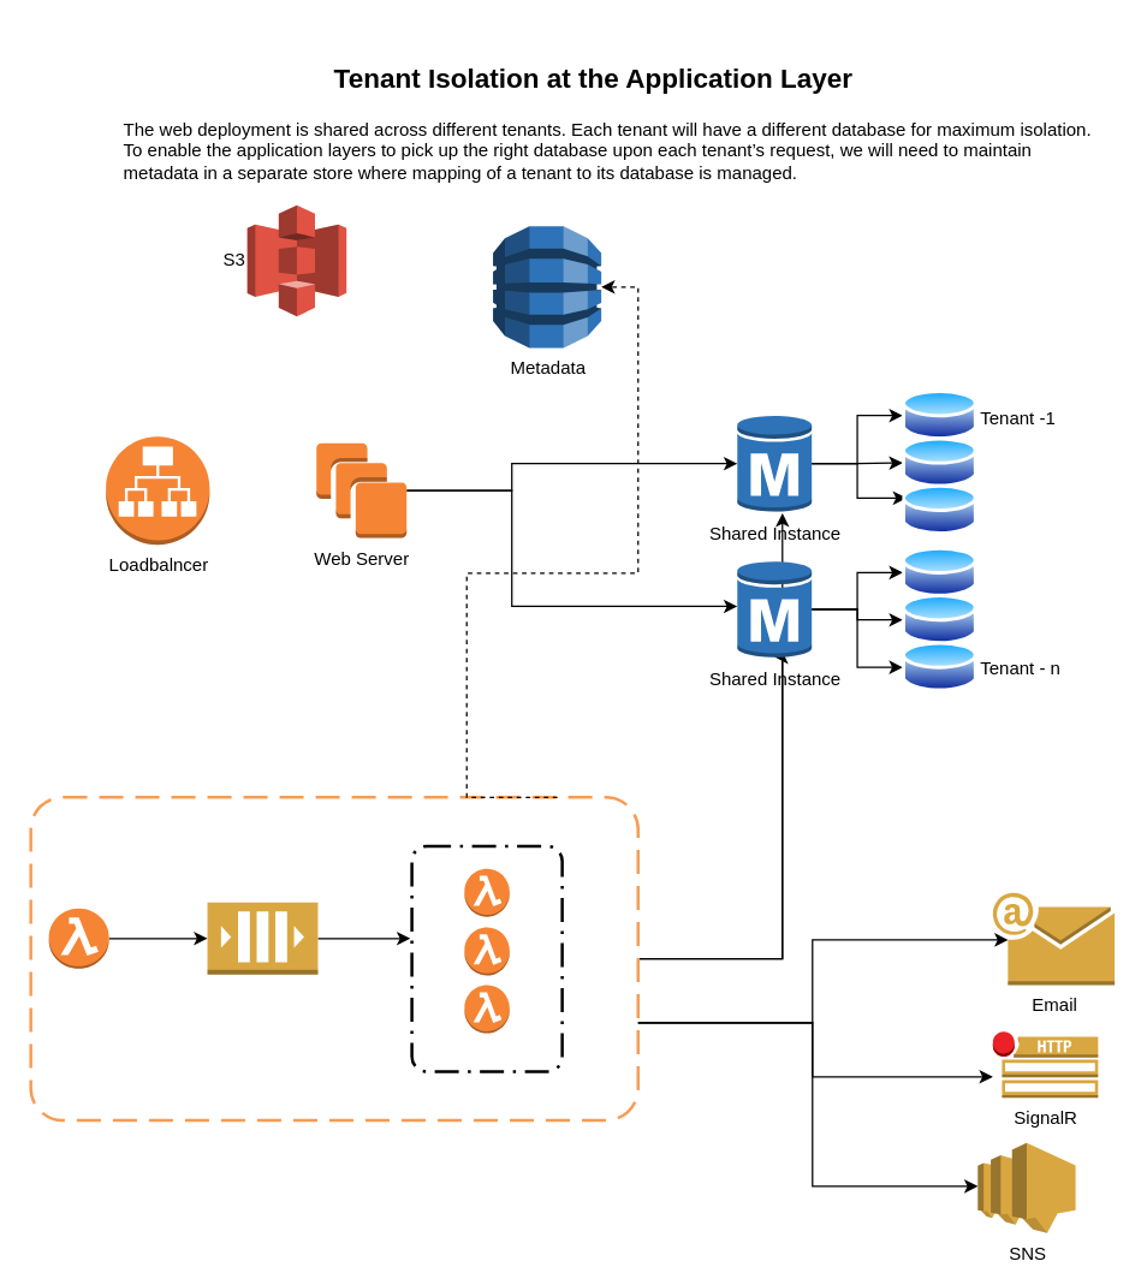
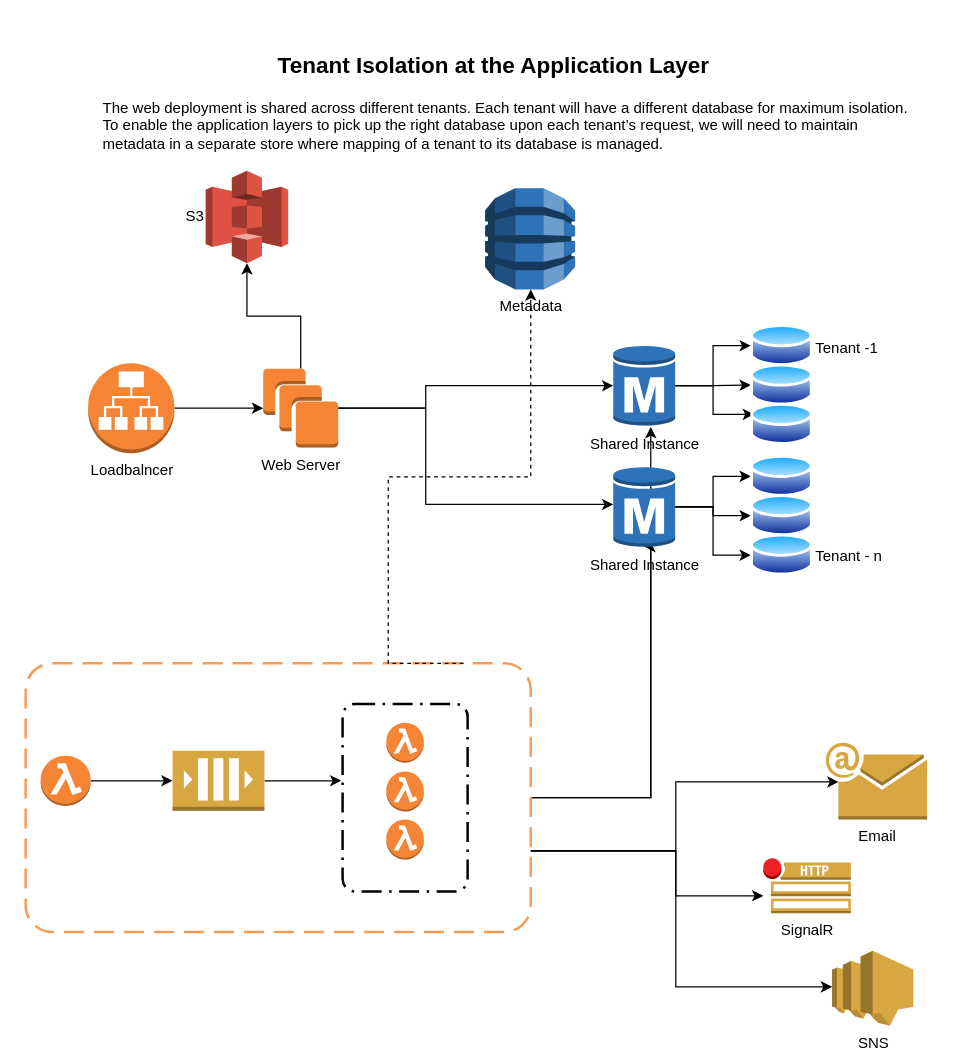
  <mxCell id="0" />
  <mxCell id="1" parent="0" />
  <mxCell id="2" style="edgeStyle=orthogonalEdgeStyle;rounded=0;orthogonalLoop=1;jettySize=auto;html=1;entryX=0.5;entryY=0.98;entryDx=0;entryDy=0;entryPerimeter=0;" edge="1" parent="1" source="7" target="26"><mxGeometry relative="1" as="geometry"><Array as="points"><mxPoint x="520" y="638" /><mxPoint x="520" y="437" /></Array></mxGeometry></mxCell>
  <mxCell id="3" style="edgeStyle=orthogonalEdgeStyle;rounded=0;orthogonalLoop=1;jettySize=auto;html=1;" edge="1" parent="1" source="7" target="21"><mxGeometry relative="1" as="geometry"><Array as="points"><mxPoint x="520" y="638" /></Array></mxGeometry></mxCell>
  <mxCell id="4" style="edgeStyle=orthogonalEdgeStyle;rounded=0;orthogonalLoop=1;jettySize=auto;html=1;entryX=0.125;entryY=0.51;entryDx=0;entryDy=0;entryPerimeter=0;" edge="1" parent="1" source="7" target="35"><mxGeometry relative="1" as="geometry"><mxPoint x="539.5" y="745" as="targetPoint" /><Array as="points"><mxPoint x="540" y="680" /><mxPoint x="540" y="625" /></Array></mxGeometry></mxCell>
  <mxCell id="5" style="edgeStyle=orthogonalEdgeStyle;rounded=0;orthogonalLoop=1;jettySize=auto;html=1;" edge="1" parent="1" source="7" target="36"><mxGeometry relative="1" as="geometry"><Array as="points"><mxPoint x="540" y="680" /><mxPoint x="540" y="716" /></Array></mxGeometry></mxCell>
  <mxCell id="6" style="edgeStyle=orthogonalEdgeStyle;rounded=0;orthogonalLoop=1;jettySize=auto;html=1;entryX=0;entryY=0.48;entryDx=0;entryDy=0;entryPerimeter=0;" edge="1" parent="1" source="7" target="37"><mxGeometry relative="1" as="geometry"><Array as="points"><mxPoint x="540" y="680" /><mxPoint x="540" y="789" /></Array></mxGeometry></mxCell>
  <mxCell id="7" value="" style="rounded=1;arcSize=10;dashed=1;strokeColor=#F59D56;fillColor=none;gradientColor=none;dashPattern=8 4;strokeWidth=2;" vertex="1" parent="1"><mxGeometry x="20" y="530" width="404" height="215" as="geometry" /></mxCell>
  <mxCell id="8" style="edgeStyle=orthogonalEdgeStyle;rounded=0;orthogonalLoop=1;jettySize=auto;html=1;exitX=0.867;exitY=0;exitDx=0;exitDy=0;exitPerimeter=0;dashed=1;" edge="1" parent="1" source="7" target="22"><mxGeometry relative="1" as="geometry"><mxPoint x="330" y="520" as="sourcePoint" /><Array as="points"><mxPoint x="310" y="530" /><mxPoint x="310" y="381" /><mxPoint x="424" y="381" /></Array></mxGeometry></mxCell>
  <mxCell id="9" value="" style="rounded=1;arcSize=10;dashed=1;strokeColor=#000000;fillColor=none;gradientColor=none;dashPattern=8 3 1 3;strokeWidth=2;" vertex="1" parent="1"><mxGeometry x="273.5" y="562.5" width="100" height="150" as="geometry" /></mxCell>
  <mxCell id="10" value="&lt;h2&gt;Tenant Isolation at the Application Layer&lt;/h2&gt;" style="text;html=1;" vertex="1" parent="1"><mxGeometry x="220" y="20" width="370" height="50" as="geometry" /></mxCell>
  <mxCell id="11" value="&lt;pre&gt;&lt;div style=&quot;text-align: justify&quot;&gt;&lt;span style=&quot;font-family: &amp;#34;helvetica&amp;#34; ; white-space: nowrap&quot;&gt;The web deployment is shared across different tenants.&amp;nbsp;Each tenant will have a different database for maximum isolation.&amp;nbsp;&lt;/span&gt;&lt;/div&gt;&lt;div style=&quot;text-align: justify&quot;&gt;&lt;span style=&quot;font-family: &amp;#34;helvetica&amp;#34; ; white-space: nowrap&quot;&gt;To enable the application layers to pick up the right database upon each tenant’s request, we will need to maintain&amp;nbsp;&lt;/span&gt;&lt;/div&gt;&lt;div style=&quot;text-align: justify&quot;&gt;&lt;span style=&quot;font-family: &amp;#34;helvetica&amp;#34; ; white-space: nowrap&quot;&gt;metadata in a separate store where mapping of a tenant to its database is managed.&lt;/span&gt;&lt;/div&gt;&lt;/pre&gt;" style="text;html=1;" vertex="1" parent="1"><mxGeometry x="80" y="60" width="650" height="80" as="geometry" /></mxCell>
+ <mxCell id="12" style="edgeStyle=orthogonalEdgeStyle;rounded=0;orthogonalLoop=1;jettySize=auto;html=1;entryX=0;entryY=0.5;entryDx=0;entryDy=0;entryPerimeter=0;" edge="1" parent="1" source="13" target="17"><mxGeometry relative="1" as="geometry" /></mxCell>
  <mxCell id="13" value="Loadbalncer" style="outlineConnect=0;dashed=0;verticalLabelPosition=bottom;verticalAlign=top;align=center;html=1;shape=mxgraph.aws3.application_load_balancer;fillColor=#F58534;gradientColor=none;" vertex="1" parent="1"><mxGeometry x="70" y="290" width="69" height="72" as="geometry" /></mxCell>
  <mxCell id="14" style="edgeStyle=orthogonalEdgeStyle;rounded=0;orthogonalLoop=1;jettySize=auto;html=1;" edge="1" parent="1" source="17" target="21"><mxGeometry relative="1" as="geometry"><mxPoint x="384" y="215" as="targetPoint" /><Array as="points"><mxPoint x="340" y="326" /><mxPoint x="340" y="308" /></Array></mxGeometry></mxCell>
  <mxCell id="15" style="edgeStyle=orthogonalEdgeStyle;rounded=0;orthogonalLoop=1;jettySize=auto;html=1;" edge="1" parent="1"><mxGeometry relative="1" as="geometry"><mxPoint x="490" y="403" as="targetPoint" /><mxPoint x="270" y="326" as="sourcePoint" /><Array as="points"><mxPoint x="340" y="326" /><mxPoint x="340" y="403" /></Array></mxGeometry></mxCell>
+ <mxCell id="16" style="edgeStyle=orthogonalEdgeStyle;rounded=0;orthogonalLoop=1;jettySize=auto;html=1;" edge="1" parent="1" source="17" target="38"><mxGeometry relative="1" as="geometry" /></mxCell>
  <mxCell id="17" value="Web Server" style="outlineConnect=0;dashed=0;verticalLabelPosition=bottom;verticalAlign=top;align=center;html=1;shape=mxgraph.aws3.instances;fillColor=#F58534;gradientColor=none;" vertex="1" parent="1"><mxGeometry x="210" y="294.5" width="60" height="63" as="geometry" /></mxCell>
  <mxCell id="18" style="edgeStyle=orthogonalEdgeStyle;rounded=0;orthogonalLoop=1;jettySize=auto;html=1;" edge="1" parent="1" source="21" target="27"><mxGeometry relative="1" as="geometry" /></mxCell>
  <mxCell id="19" style="edgeStyle=orthogonalEdgeStyle;rounded=0;orthogonalLoop=1;jettySize=auto;html=1;entryX=0;entryY=0.5;entryDx=0;entryDy=0;" edge="1" parent="1" source="21" target="28"><mxGeometry relative="1" as="geometry" /></mxCell>
  <mxCell id="20" style="edgeStyle=orthogonalEdgeStyle;rounded=0;orthogonalLoop=1;jettySize=auto;html=1;entryX=0;entryY=0.25;entryDx=0;entryDy=0;" edge="1" parent="1" source="21" target="29"><mxGeometry relative="1" as="geometry" /></mxCell>
  <mxCell id="21" value="Shared Instance" style="outlineConnect=0;dashed=0;verticalLabelPosition=bottom;verticalAlign=top;align=center;html=1;shape=mxgraph.aws3.rds_db_instance;fillColor=#2E73B8;gradientColor=none;labelPosition=center;" vertex="1" parent="1"><mxGeometry x="490" y="275" width="49.5" height="66" as="geometry" /></mxCell>
- <mxCell id="22" value="Metadata" style="outlineConnect=0;dashed=0;verticalLabelPosition=bottom;verticalAlign=top;align=center;html=1;shape=mxgraph.aws3.dynamo_db;fillColor=#2E73B8;gradientColor=none;" vertex="1" parent="1"><mxGeometry x="327.5" y="150" width="72" height="81" as="geometry" /></mxCell>
+ <mxCell id="22" value="Metadata" style="outlineConnect=0;dashed=0;verticalLabelPosition=bottom;verticalAlign=top;align=center;html=1;shape=mxgraph.aws3.dynamo_db;fillColor=#2E73B8;gradientColor=none;" vertex="1" parent="1"><mxGeometry x="387.5" y="150" width="72" height="81" as="geometry" /></mxCell>
  <mxCell id="23" style="edgeStyle=orthogonalEdgeStyle;rounded=0;orthogonalLoop=1;jettySize=auto;html=1;entryX=0;entryY=0.5;entryDx=0;entryDy=0;" edge="1" parent="1" source="26" target="30"><mxGeometry relative="1" as="geometry" /></mxCell>
  <mxCell id="24" style="edgeStyle=orthogonalEdgeStyle;rounded=0;orthogonalLoop=1;jettySize=auto;html=1;" edge="1" parent="1" source="26" target="31"><mxGeometry relative="1" as="geometry" /></mxCell>
  <mxCell id="25" style="edgeStyle=orthogonalEdgeStyle;rounded=0;orthogonalLoop=1;jettySize=auto;html=1;" edge="1" parent="1" source="26" target="32"><mxGeometry relative="1" as="geometry" /></mxCell>
  <mxCell id="26" value="Shared Instance" style="outlineConnect=0;dashed=0;verticalLabelPosition=bottom;verticalAlign=top;align=center;html=1;shape=mxgraph.aws3.rds_db_instance;fillColor=#2E73B8;gradientColor=none;" vertex="1" parent="1"><mxGeometry x="490" y="372" width="49.5" height="66" as="geometry" /></mxCell>
  <mxCell id="27" value="Tenant -1" style="aspect=fixed;perimeter=ellipsePerimeter;html=1;align=left;shadow=0;dashed=0;spacingTop=3;image;image=img/lib/active_directory/database.svg;labelPosition=right;verticalLabelPosition=middle;verticalAlign=middle;" vertex="1" parent="1"><mxGeometry x="600" y="257.5" width="50" height="37" as="geometry" /></mxCell>
  <mxCell id="28" value="" style="aspect=fixed;perimeter=ellipsePerimeter;html=1;align=center;shadow=0;dashed=0;spacingTop=3;image;image=img/lib/active_directory/database.svg;" vertex="1" parent="1"><mxGeometry x="600" y="289" width="50" height="37" as="geometry" /></mxCell>
  <mxCell id="29" value="" style="aspect=fixed;perimeter=ellipsePerimeter;html=1;align=center;shadow=0;dashed=0;spacingTop=3;image;image=img/lib/active_directory/database.svg;" vertex="1" parent="1"><mxGeometry x="600" y="320.5" width="50" height="37" as="geometry" /></mxCell>
  <mxCell id="30" value="" style="aspect=fixed;perimeter=ellipsePerimeter;html=1;align=center;shadow=0;dashed=0;spacingTop=3;image;image=img/lib/active_directory/database.svg;" vertex="1" parent="1"><mxGeometry x="600" y="362" width="50" height="37" as="geometry" /></mxCell>
  <mxCell id="31" value="" style="aspect=fixed;perimeter=ellipsePerimeter;html=1;align=center;shadow=0;dashed=0;spacingTop=3;image;image=img/lib/active_directory/database.svg;" vertex="1" parent="1"><mxGeometry x="600" y="393.5" width="50" height="37" as="geometry" /></mxCell>
  <mxCell id="32" value="Tenant - n" style="aspect=fixed;perimeter=ellipsePerimeter;html=1;align=left;shadow=0;dashed=0;spacingTop=3;image;image=img/lib/active_directory/database.svg;labelPosition=right;verticalLabelPosition=middle;verticalAlign=middle;" vertex="1" parent="1"><mxGeometry x="600" y="425" width="50" height="37" as="geometry" /></mxCell>
  <mxCell id="33" style="edgeStyle=orthogonalEdgeStyle;rounded=0;orthogonalLoop=1;jettySize=auto;html=1;entryX=-0.01;entryY=0.41;entryDx=0;entryDy=0;entryPerimeter=0;" edge="1" parent="1" source="34" target="9"><mxGeometry relative="1" as="geometry" /></mxCell>
  <mxCell id="34" value="" style="outlineConnect=0;dashed=0;verticalLabelPosition=bottom;verticalAlign=top;align=center;html=1;shape=mxgraph.aws3.queue;fillColor=#D9A741;gradientColor=none;" vertex="1" parent="1"><mxGeometry x="137.5" y="600" width="73.5" height="48" as="geometry" /></mxCell>
  <mxCell id="35" value="Email" style="outlineConnect=0;dashed=0;verticalLabelPosition=bottom;verticalAlign=top;align=center;html=1;shape=mxgraph.aws3.email;fillColor=#D9A741;gradientColor=none;" vertex="1" parent="1"><mxGeometry x="660" y="593.5" width="81" height="61.5" as="geometry" /></mxCell>
- <mxCell id="36" value="SignalR" style="outlineConnect=0;dashed=0;verticalLabelPosition=bottom;verticalAlign=top;align=center;html=1;shape=mxgraph.aws3.http_notification;fillColor=#D9A741;gradientColor=none;" vertex="1" parent="1"><mxGeometry x="660" y="686" width="70" height="44" as="geometry" /></mxCell>
- <mxCell id="37" value="SNS" style="outlineConnect=0;dashed=0;verticalLabelPosition=bottom;verticalAlign=top;align=center;html=1;shape=mxgraph.aws3.sns;fillColor=#D9A741;gradientColor=none;" vertex="1" parent="1"><mxGeometry x="650" y="760" width="65" height="60" as="geometry" /></mxCell>
+ <mxCell id="36" value="SignalR" style="outlineConnect=0;dashed=0;verticalLabelPosition=bottom;verticalAlign=top;align=center;html=1;shape=mxgraph.aws3.http_notification;fillColor=#D9A741;gradientColor=none;" vertex="1" parent="1"><mxGeometry x="610" y="686" width="70" height="44" as="geometry" /></mxCell>
+ <mxCell id="37" value="SNS" style="outlineConnect=0;dashed=0;verticalLabelPosition=bottom;verticalAlign=top;align=center;html=1;shape=mxgraph.aws3.sns;fillColor=#D9A741;gradientColor=none;" vertex="1" parent="1"><mxGeometry x="665" y="760" width="65" height="60" as="geometry" /></mxCell>
  <mxCell id="38" value="S3" style="outlineConnect=0;dashed=0;verticalLabelPosition=middle;verticalAlign=middle;align=right;html=1;shape=mxgraph.aws3.s3;fillColor=#E05243;gradientColor=none;labelPosition=left;" vertex="1" parent="1"><mxGeometry x="164" y="136" width="66" height="74" as="geometry" /></mxCell>
  <mxCell id="39" style="edgeStyle=orthogonalEdgeStyle;rounded=0;orthogonalLoop=1;jettySize=auto;html=1;entryX=0;entryY=0.5;entryDx=0;entryDy=0;entryPerimeter=0;" edge="1" parent="1" source="40" target="34"><mxGeometry relative="1" as="geometry" /></mxCell>
  <mxCell id="40" value="" style="outlineConnect=0;dashed=0;verticalLabelPosition=bottom;verticalAlign=top;align=center;html=1;shape=mxgraph.aws3.lambda_function;fillColor=#F58534;gradientColor=none;" vertex="1" parent="1"><mxGeometry x="32" y="604" width="40" height="40" as="geometry" /></mxCell>
  <mxCell id="41" value="" style="outlineConnect=0;dashed=0;verticalLabelPosition=bottom;verticalAlign=top;align=center;html=1;shape=mxgraph.aws3.lambda_function;fillColor=#F58534;gradientColor=none;" vertex="1" parent="1"><mxGeometry x="308.5" y="577.5" width="30" height="32" as="geometry" /></mxCell>
  <mxCell id="42" value="" style="outlineConnect=0;dashed=0;verticalLabelPosition=bottom;verticalAlign=top;align=center;html=1;shape=mxgraph.aws3.lambda_function;fillColor=#F58534;gradientColor=none;" vertex="1" parent="1"><mxGeometry x="308.5" y="616.5" width="30" height="32" as="geometry" /></mxCell>
  <mxCell id="43" value="" style="outlineConnect=0;dashed=0;verticalLabelPosition=bottom;verticalAlign=top;align=center;html=1;shape=mxgraph.aws3.lambda_function;fillColor=#F58534;gradientColor=none;" vertex="1" parent="1"><mxGeometry x="308.5" y="655" width="30" height="32" as="geometry" /></mxCell>
